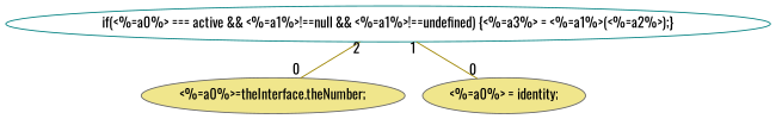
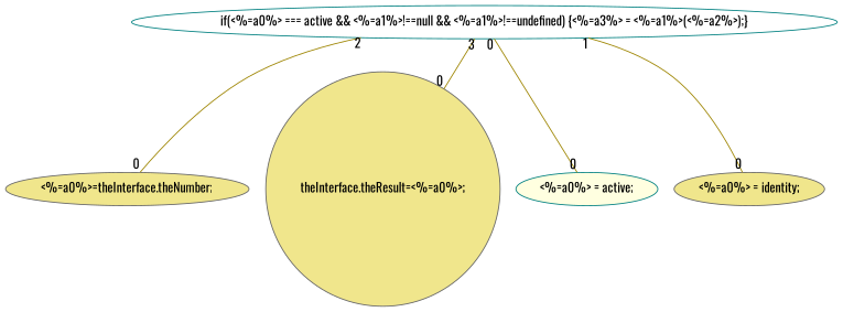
  digraph {
    fontname=Oswald
    node [color=gray40 fillcolor=khaki fontname=Oswald shape=ellipse style=filled]
    edge [arrowHead=none arrowsize=1 color="#9d8400" dir=none fontname=Oswald headlabel=0]
    n1 [label="<%=a0%>=theInterface.theNumber;\n"]
+   n2 [label="theInterface.theResult=<%=a0%>;\n" shape=circle]
+   n3 [color=teal fillcolor=lightyellow label="<%=a0%> = active;\n"]
    n4 [label="<%=a0%> = identity;\n"]
    n5 [color=teal fillcolor=white label="if(<%=a0%> === active && <%=a1%>!==null && <%=a1%>!==undefined) {<%=a3%> = <%=a1%>(<%=a2%>);}\n"]
    n5 -> n1 [taillabel=2]
+   n5 -> n2 [taillabel=3]
+   n5 -> n3 [taillabel=0]
    n5 -> n4 [taillabel=1]
  }
